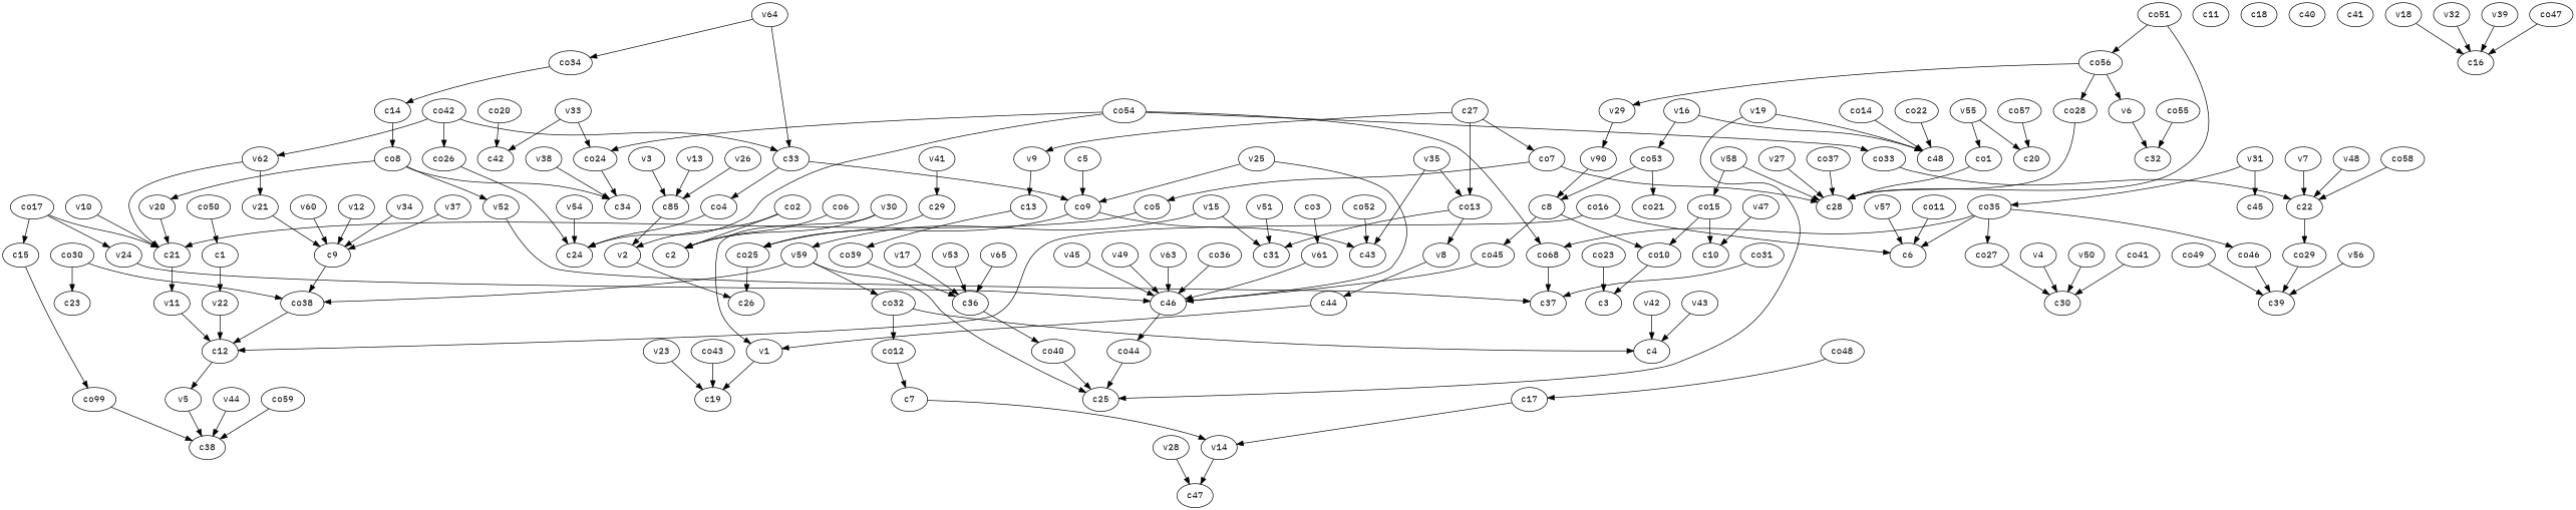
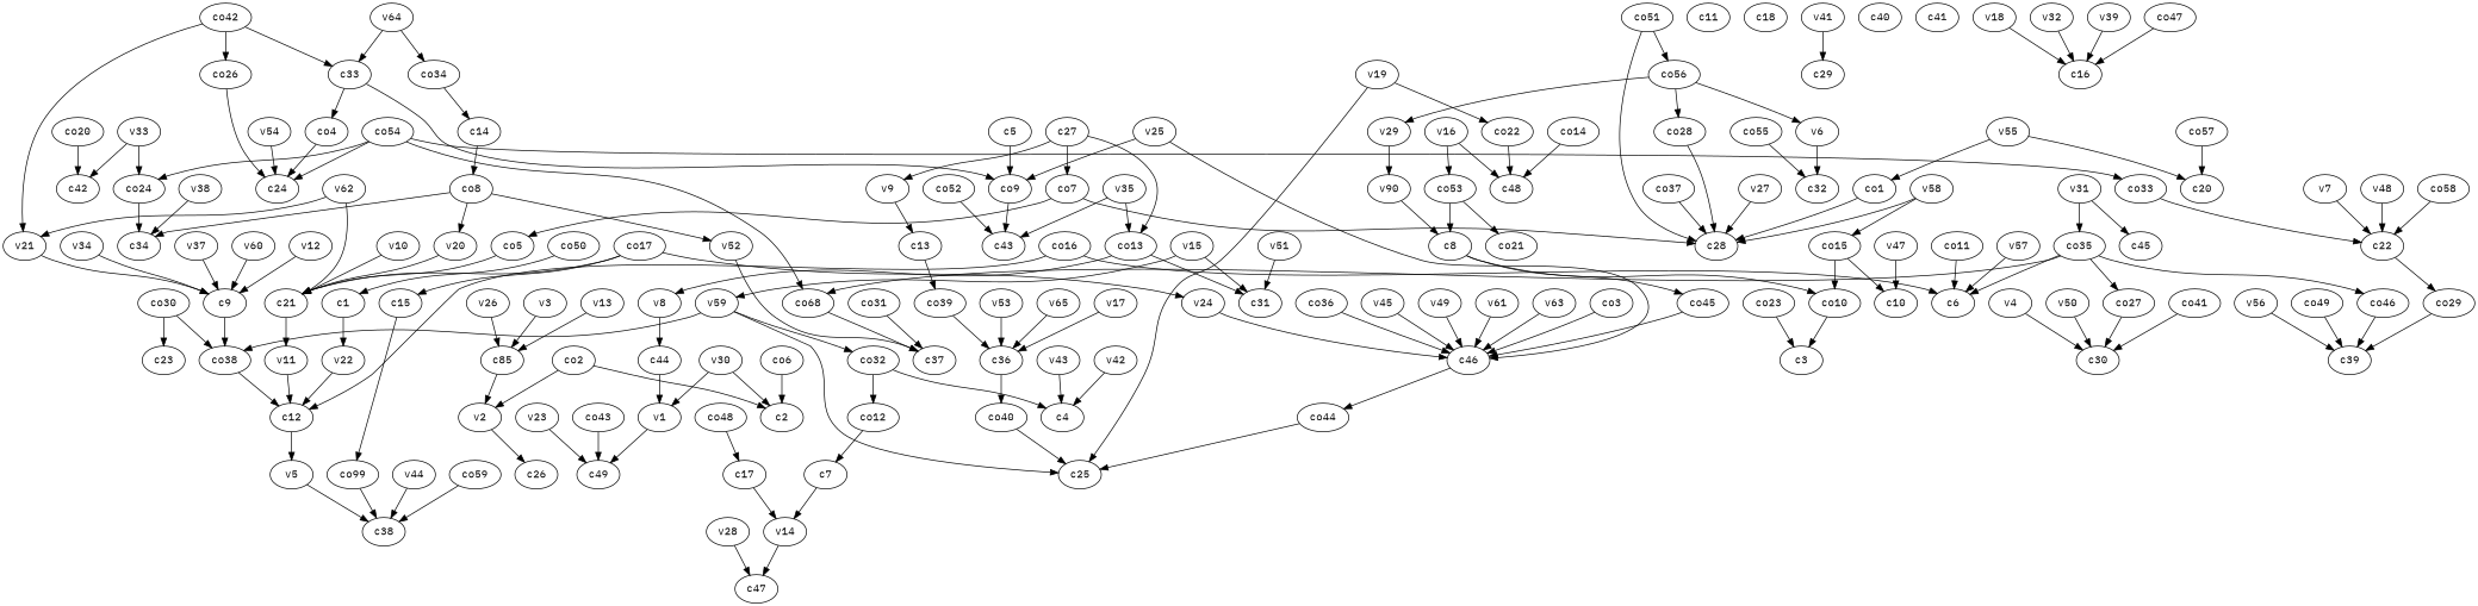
  strict digraph {
    fontname="IBM Plex Mono"
    node [fontname="IBM Plex Mono"]
    edge [fontname="IBM Plex Mono" weight=1]
    c1
    v22
    c12
    c5
    co9
-   co25
    c43
    c7
    v14
    c47
    c8
    co45
    co10
    c46
    c9
    co38
    c11
    v5
    c38
    c13
    co39
    c36
    c14
    co8
    v20
    c34
    v52
    n28 [label=co99]
    c15
    c17
    c18
    c21
    v11
    c22
    co29
    c39
    c27
    v9
    co7
    co13
    c28
    co5
    v8
    c31
    c29
    c26
    c33
    co4
    c24
    n50 [label=c85]
    v2
    co40
    c25
    c40
    c41
    c44
    v1
-   c19
+   c19 [label=c49]
    co44
    v3
    v4
    c30
    v6
    c32
    v7
    v10
    v12
    v13
    v15
    v59
    co32
    v16
    c48
    co53
    co21
    v17
    v18
    c16
    v19
    v21
    v23
    v24
    v25
    v26
    v27
    v28
    n87 [label=v90]
    v29
    v30
    c2
    v31
    c45
    co35
    c6
    n95 [label=co68]
    co27
    co46
    v32
    v33
    c42
    co24
    v34
    v35
    v38
    v37
    v39
    v41
    v42
    c4
    v43
    v44
    v45
    co59
    v47
    c10
    v48
    v49
    v50
    v51
    c37
    v53
    v54
    v55
    c20
    co1
    v56
    v57
    v58
    co15
    co12
    v60
    v61
    v62
    v63
    v64
    co34
    v65
    co2
    co3
    co6
    c3
    co11
    co14
    co16
    co17
    co20
    co22
    co23
    co26
    co28
    co30
    c23
    co31
    co33
    co36
    co37
    co41
    co42
    co43
    co47
    co48
    co49
    co50
    co51
    co56
    co52
    co54
    co55
    co57
    co58
    c1 -> v22
    v22 -> c12
    c12 -> v5
    c5 -> co9
-   co9 -> co25
    co9 -> c43
-   co25 -> c26
    c7 -> v14
    v14 -> c47
    c8 -> co45
    c8 -> co10
    co45 -> c46
    co10 -> c3
    c46 -> co44
    c9 -> co38
    co38 -> c12
    v5 -> c38
    c13 -> co39
    co39 -> c36
    c36 -> co40
    c14 -> co8
    co8 -> v20
    co8 -> c34
    co8 -> v52
    v20 -> c21
    v52 -> c37
    n28 -> c38
    c15 -> n28
    c17 -> v14
    c21 -> v11
    v11 -> c12
    c22 -> co29
    co29 -> c39
    c27 -> v9
    c27 -> co7
    c27 -> co13
    v9 -> c13
    co7 -> c28
    co7 -> co5
    co13 -> v8
    co13 -> c31
    co5 -> c21
    v8 -> c44
-   c29 -> co25
    c33 -> co9
    c33 -> co4
    co4 -> c24
    n50 -> v2
    v2 -> c26
    co40 -> c25
    c44 -> v1
    v1 -> c19
    co44 -> c25
    v3 -> n50
    v4 -> c30
    v6 -> c32
    v7 -> c22
    v10 -> c21
    v12 -> c9
    v13 -> n50
    v15 -> c31
    v15 -> v59
    v59 -> co38
    v59 -> c25
    v59 -> co32
    co32 -> c4
    co32 -> co12
    v16 -> c48
    v16 -> co53
    co53 -> c8
    co53 -> co21
    v17 -> c36
    v18 -> c16
    v19 -> c25
-   v19 -> c48
+   v19 -> co22
    v21 -> c9
    v23 -> c19
    v24 -> c46
    v25 -> co9
    v25 -> c46
    v26 -> n50
    v27 -> c28
    v28 -> c47
    n87 -> c8
    v29 -> n87
    v30 -> v1
    v30 -> c2
    v31 -> c45
    v31 -> co35
    co35 -> c6
    co35 -> n95
    co35 -> co27
    co35 -> co46
    n95 -> c37
    co27 -> c30
    co46 -> c39
    v32 -> c16
    v33 -> c42
    v33 -> co24
    co24 -> c34
    v34 -> c9
    v35 -> c43
    v35 -> co13
    v38 -> c34
    v37 -> c9
    v39 -> c16
    v41 -> c29
    v42 -> c4
    v43 -> c4
    v44 -> c38
    v45 -> c46
    co59 -> c38
    v47 -> c10
    v48 -> c22
    v49 -> c46
    v50 -> c30
    v51 -> c31
    v53 -> c36
    v54 -> c24
    v55 -> c20
    v55 -> co1
    co1 -> c28
    v56 -> c39
    v57 -> c6
    v58 -> c28
    v58 -> co15
    co15 -> co10
    co15 -> c10
    co12 -> c7
    v60 -> c9
    v61 -> c46
    v62 -> c21
    v62 -> v21
    v63 -> c46
    v64 -> c33
    v64 -> co34
    co34 -> c14
    v65 -> c36
    co2 -> v2
    co2 -> c2
-   co3 -> v61
+   co3 -> c46
    co6 -> c2
    co11 -> c6
    co14 -> c48
    co16 -> c12
    co16 -> c6
    co17 -> c15
    co17 -> c21
    co17 -> v24
    co20 -> c42
    co22 -> c48
    co23 -> c3
    co26 -> c24
    co28 -> c28
    co30 -> co38
    co30 -> c23
    co31 -> c37
    co33 -> c22
    co36 -> c46
    co37 -> c28
    co41 -> c30
    co42 -> c33
-   co42 -> v62
+   co42 -> v21
    co42 -> co26
    co43 -> c19
    co47 -> c16
    co48 -> c17
    co49 -> c39
    co50 -> c1
    co51 -> c28
    co51 -> co56
    co56 -> v6
    co56 -> v29
    co56 -> co28
    co52 -> c43
    co54 -> c24
    co54 -> n95
    co54 -> co24
    co54 -> co33
    co55 -> c32
    co57 -> c20
    co58 -> c22
  }
